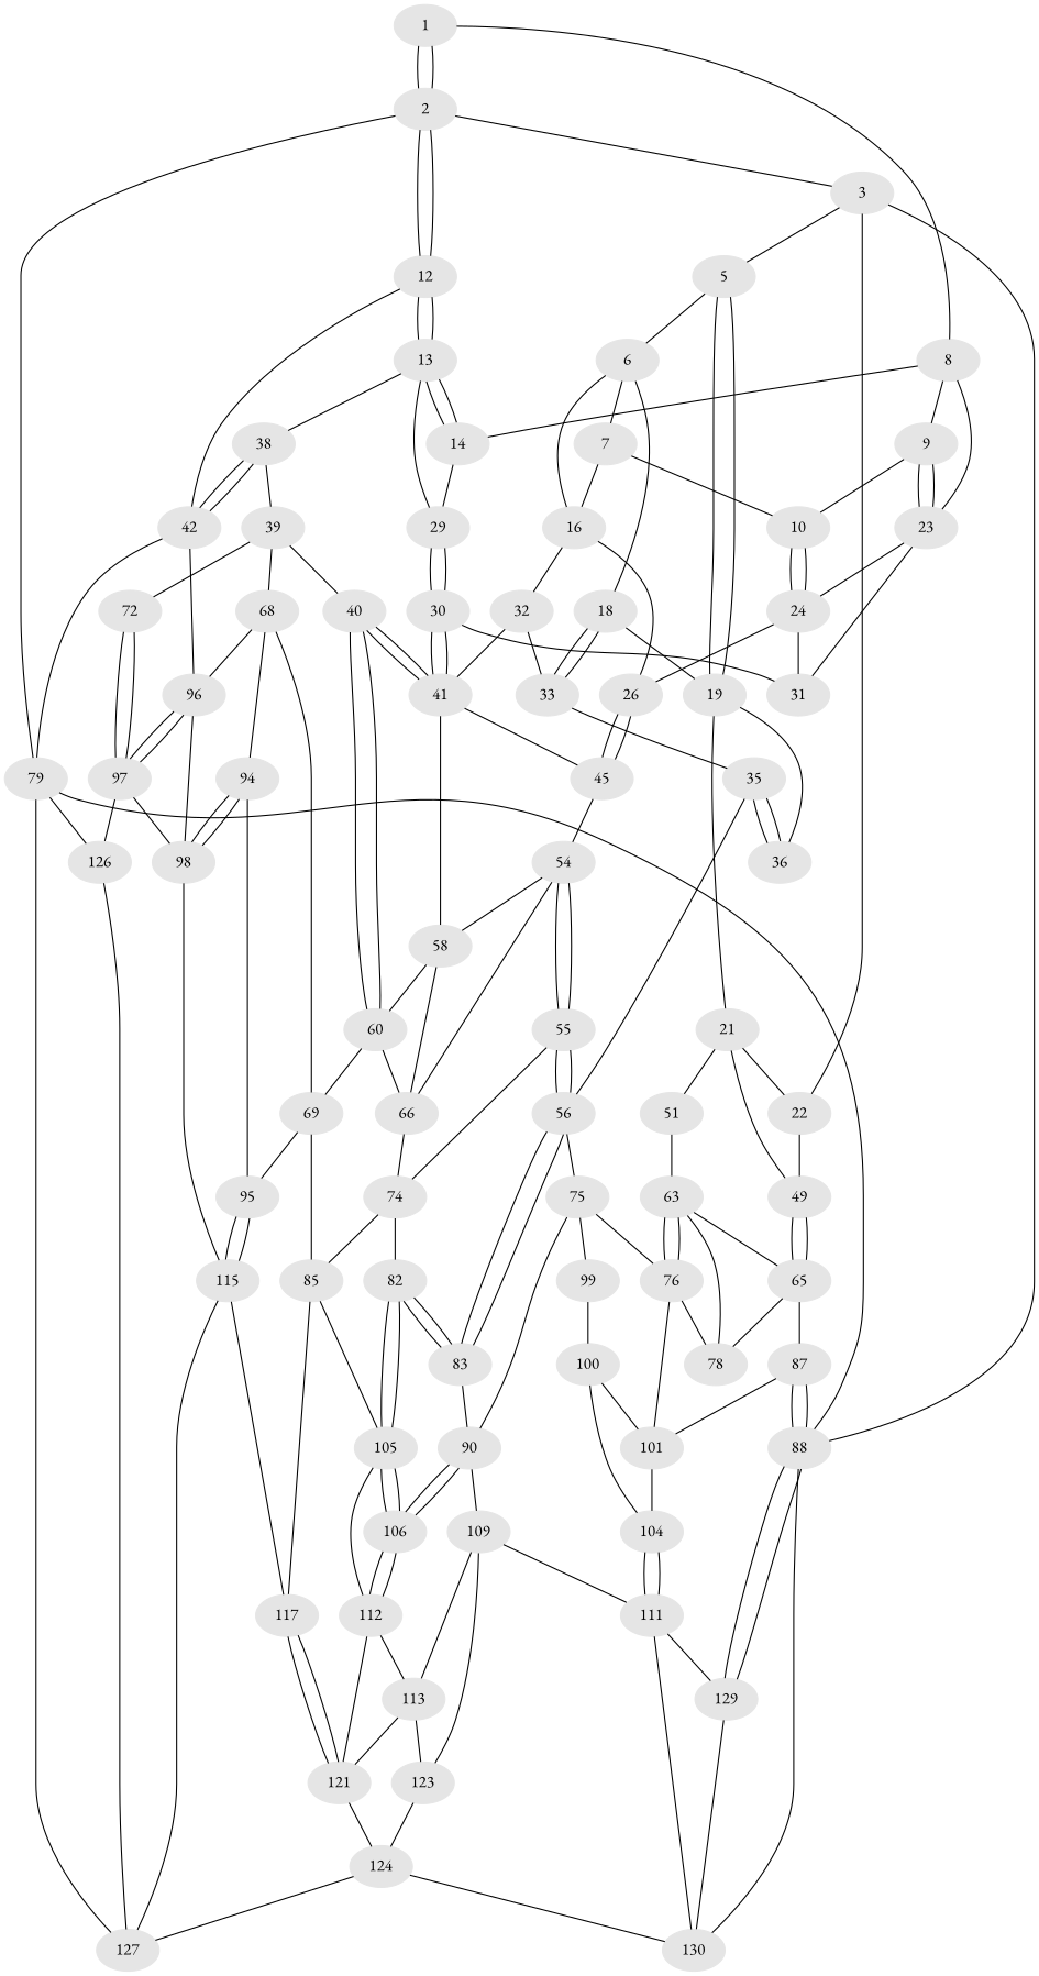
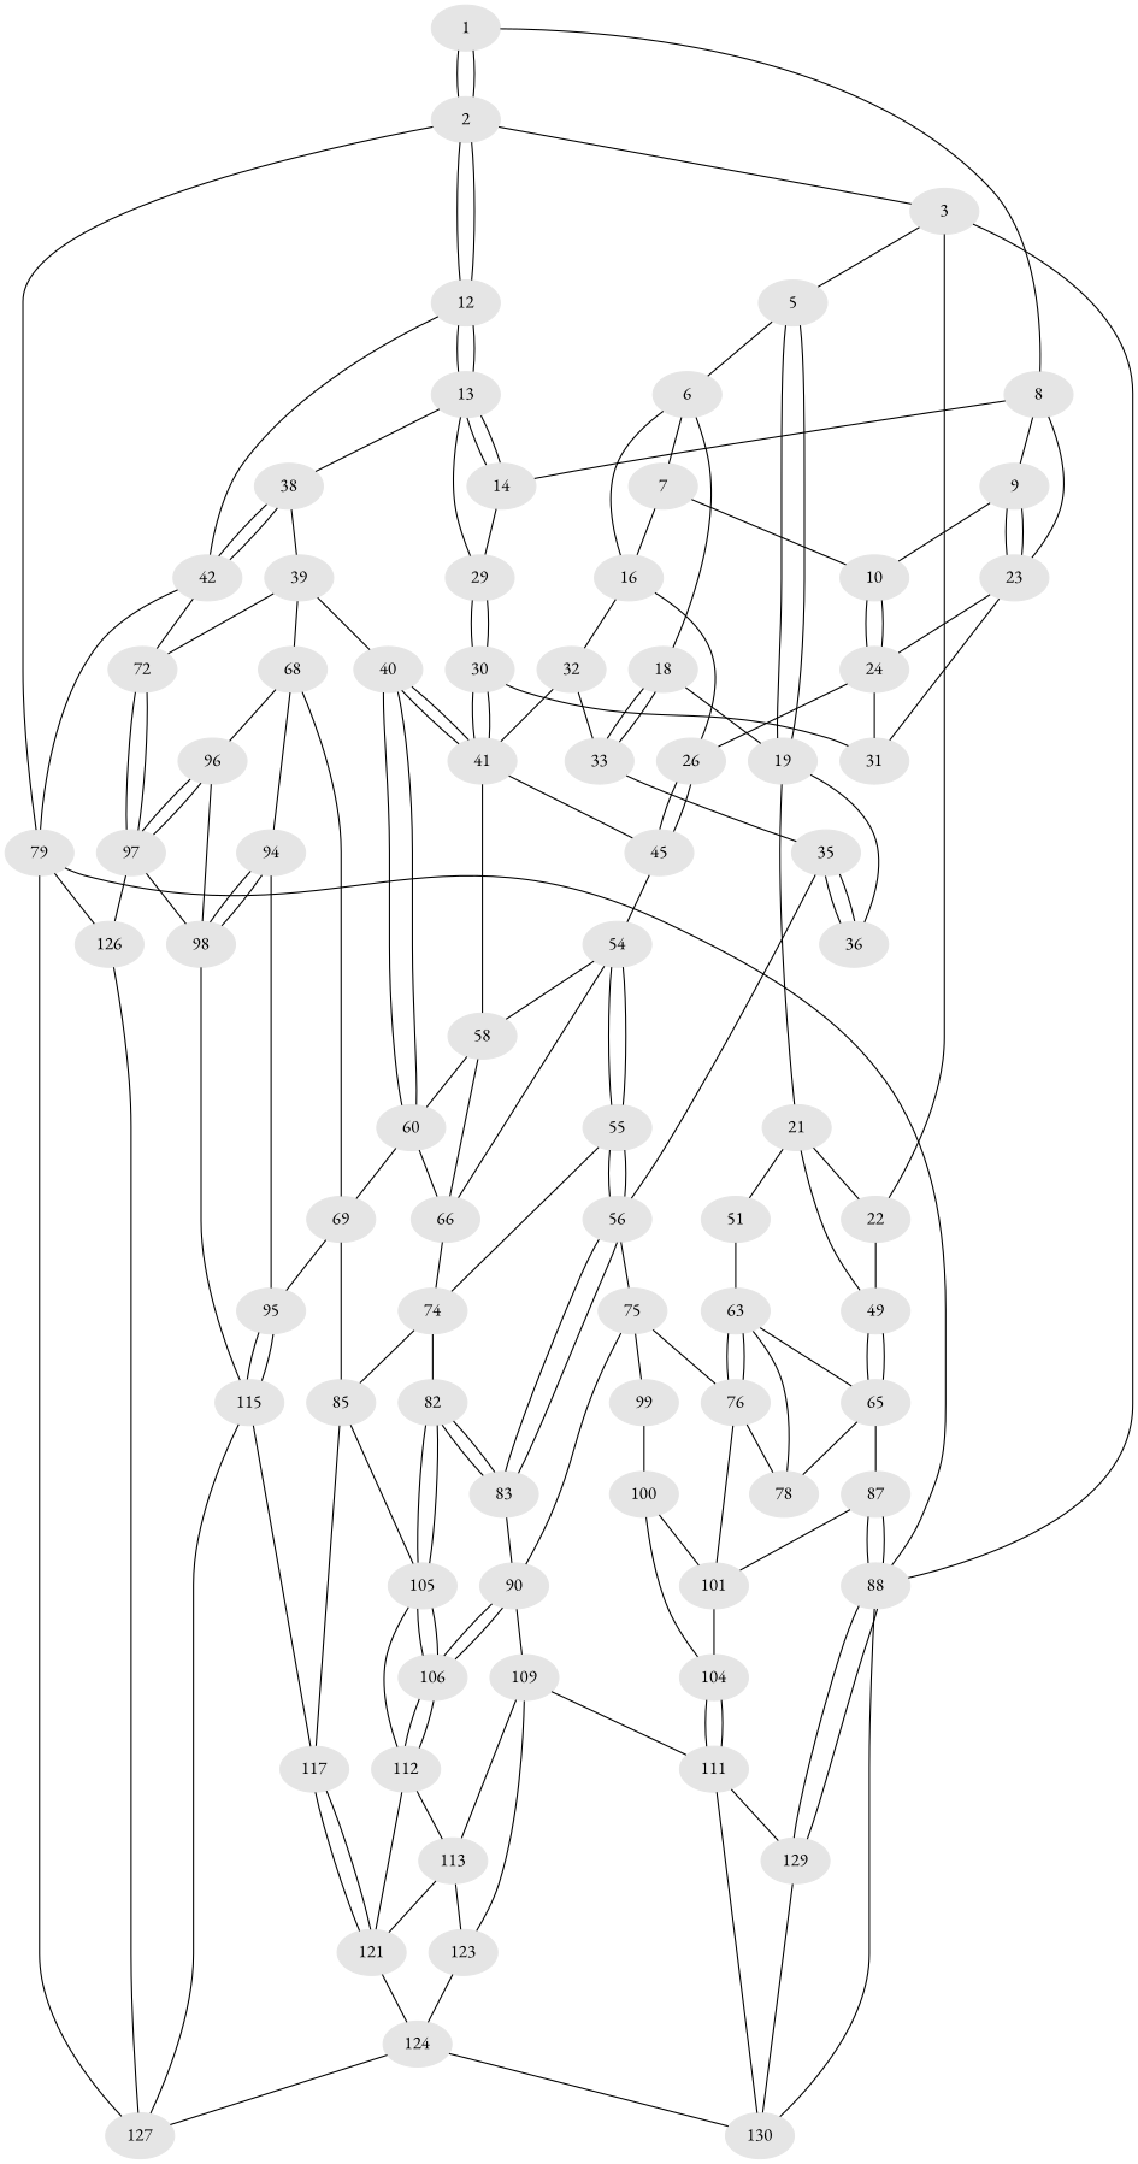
  graph {
    fontname="EB Garamond"
    node [color=gray90 fontname="EB Garamond" style=filled]
    edge [fontname="EB Garamond"]
    1
    2
    8 [super="+15"]
    3 [super="+4"]
    12
    79 [super="+80"]
    9
    14
    23 [super="+28"]
    5
    22 [super="+43"]
    88 [super="+89"]
    13 [super="+37"]
    42 [super="+71"]
    126
    127 [super="+132"]
    6 [super="+17"]
    19 [super="+20"]
    49
    129
    130 [super="+131"]
    7 [super="+11"]
    16 [super="+27"]
    18
    21 [super="+48"]
    36
    10
    26
    32 [super="+44"]
    33 [super="+34"]
    24 [super="+25"]
    29
    31
    38
    72
    30
    39 [super="+67"]
    45 [super="+46"]
    41 [super="+47"]
    35 [super="+52"]
    51 [super="+62"]
    65 [super="+86"]
    63 [super="+64"]
    54 [super="+59"]
    58 [super="+61"]
    56 [super="+57"]
    75 [super="+92"]
    83
    40
    68 [super="+93"]
    60 [super="+70"]
    69 [super="+84"]
    94
    96
    97 [super="+120"]
    66 [super="+73"]
    55
    78
    87
    76 [super="+77"]
    74 [super="+81"]
    85 [super="+107"]
    82
    90 [super="+91"]
    99
    95
    101 [super="+102"]
    98 [super="+118"]
    105 [super="+108"]
    117
    115 [super="+116"]
    106
    109 [super="+110"]
    100 [super="+103"]
    104
    112 [super="+119"]
    121 [super="+122"]
    111 [super="+128"]
    113 [super="+114"]
    123
    124 [super="+125"]
    1 -- 2
    1 -- 2
    1 -- 8
    2 -- 3
    2 -- 12
    2 -- 12
    2 -- 79
    8 -- 9
    8 -- 14
    8 -- 23
    3 -- 5
    3 -- 22 [weight=2]
    3 -- 88
    12 -- 13
    12 -- 13
    12 -- 42
    79 -- 88
    79 -- 126
    79 -- 127
    9 -- 23
    9 -- 23
    9 -- 10
    14 -- 29
    23 -- 24
    23 -- 31
    5 -- 6
    5 -- 19
    5 -- 19
    22 -- 49
    88 -- 129
    88 -- 129
    88 -- 130
    13 -- 14
    13 -- 14
    13 -- 29
    13 -- 38
    42 -- 79
-   42 -- 96
+   42 -- 72
    126 -- 127
    6 -- 7
    6 -- 16
    6 -- 18
    19 -- 21
    19 -- 36
    49 -- 65
    49 -- 65
    129 -- 130
    7 -- 16
    7 -- 10
    16 -- 26
    16 -- 32
    18 -- 19
    18 -- 33
    18 -- 33
    21 -- 22
    21 -- 49
    21 -- 51
    10 -- 24
    10 -- 24
    26 -- 45
    26 -- 45
    32 -- 33 [weight=2]
    32 -- 41
    33 -- 35
    24 -- 26
    24 -- 31
    29 -- 30
    29 -- 30
    38 -- 42
    38 -- 42
    38 -- 39
    72 -- 97
    72 -- 97
    30 -- 31
    30 -- 41
    30 -- 41
    39 -- 72
    39 -- 40
    39 -- 68
    45 -- 54
    41 -- 45
    41 -- 58
    35 -- 36
    35 -- 36
    35 -- 56
    51 -- 63
    65 -- 78
    65 -- 87
    63 -- 65
    63 -- 78
    63 -- 76
    63 -- 76
    54 -- 58
    54 -- 66
    54 -- 55
    54 -- 55
    58 -- 60
    58 -- 66
    56 -- 75
    56 -- 83
    56 -- 83
    75 -- 76
    75 -- 90
    75 -- 99
    83 -- 90
    40 -- 41
    40 -- 41
    40 -- 60
    40 -- 60
    68 -- 69
    68 -- 94
    68 -- 96
    60 -- 69
    60 -- 66
    69 -- 85
    69 -- 95
    94 -- 95
    94 -- 98
    94 -- 98
    96 -- 97
    96 -- 97
    96 -- 98
    97 -- 126
    97 -- 98
    66 -- 74
    55 -- 56
    55 -- 56
    55 -- 74
    87 -- 88
    87 -- 88
    87 -- 101
    76 -- 78
    76 -- 101
    74 -- 85
    74 -- 82
    85 -- 105
    85 -- 117
    82 -- 83
    82 -- 83
    82 -- 105
    82 -- 105
    90 -- 106
    90 -- 106
    90 -- 109
    99 -- 100 [weight=2]
    95 -- 115
    95 -- 115
    101 -- 104
    98 -- 115
    105 -- 106
    105 -- 106
    105 -- 112
    117 -- 121
    117 -- 121
    115 -- 127
    115 -- 117
    106 -- 112
    106 -- 112
    109 -- 111
    109 -- 113
    109 -- 123
    100 -- 101
    100 -- 104
    104 -- 111
    104 -- 111
    112 -- 121
    112 -- 113
    121 -- 124
    111 -- 129
    111 -- 130
    113 -- 121
    113 -- 123
    123 -- 124
    124 -- 127
    124 -- 130
  }
